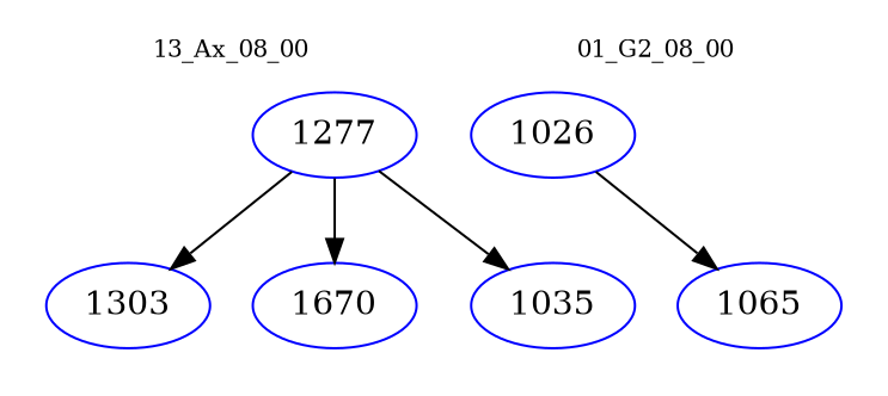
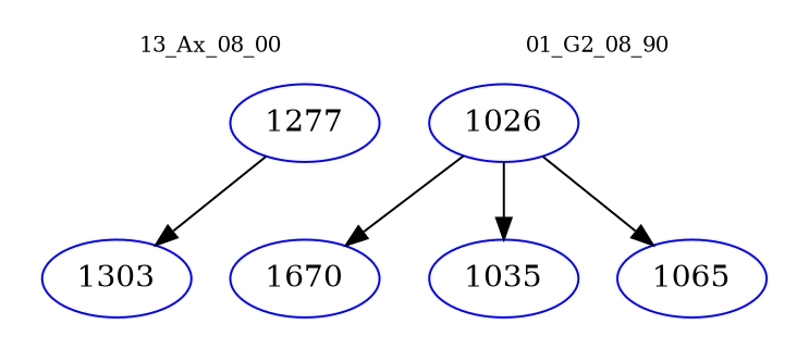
  digraph {
    node [color=blue]
    edge [color=black]
    n1 [label=1277]
    n2 [label=1670]
    n3 [label=1303]
    n4 [label=1026]
    n5 [label=1065]
    n6 [label=1035]
    subgraph cluster_1 {
      color=white
      fontsize=10
      label="13_Ax_08_00"
      n1
      n2
      n3
    }
    subgraph cluster_2 {
      color=white
      fontsize=10
-     label="01_G2_08_00"
+     label="01_G2_08_90"
      n4
      n5
      n6
    }
-   n1 -> n2
+   n4 -> n2
    n1 -> n3
    n4 -> n5
-   n1 -> n6
+   n4 -> n6
  }
